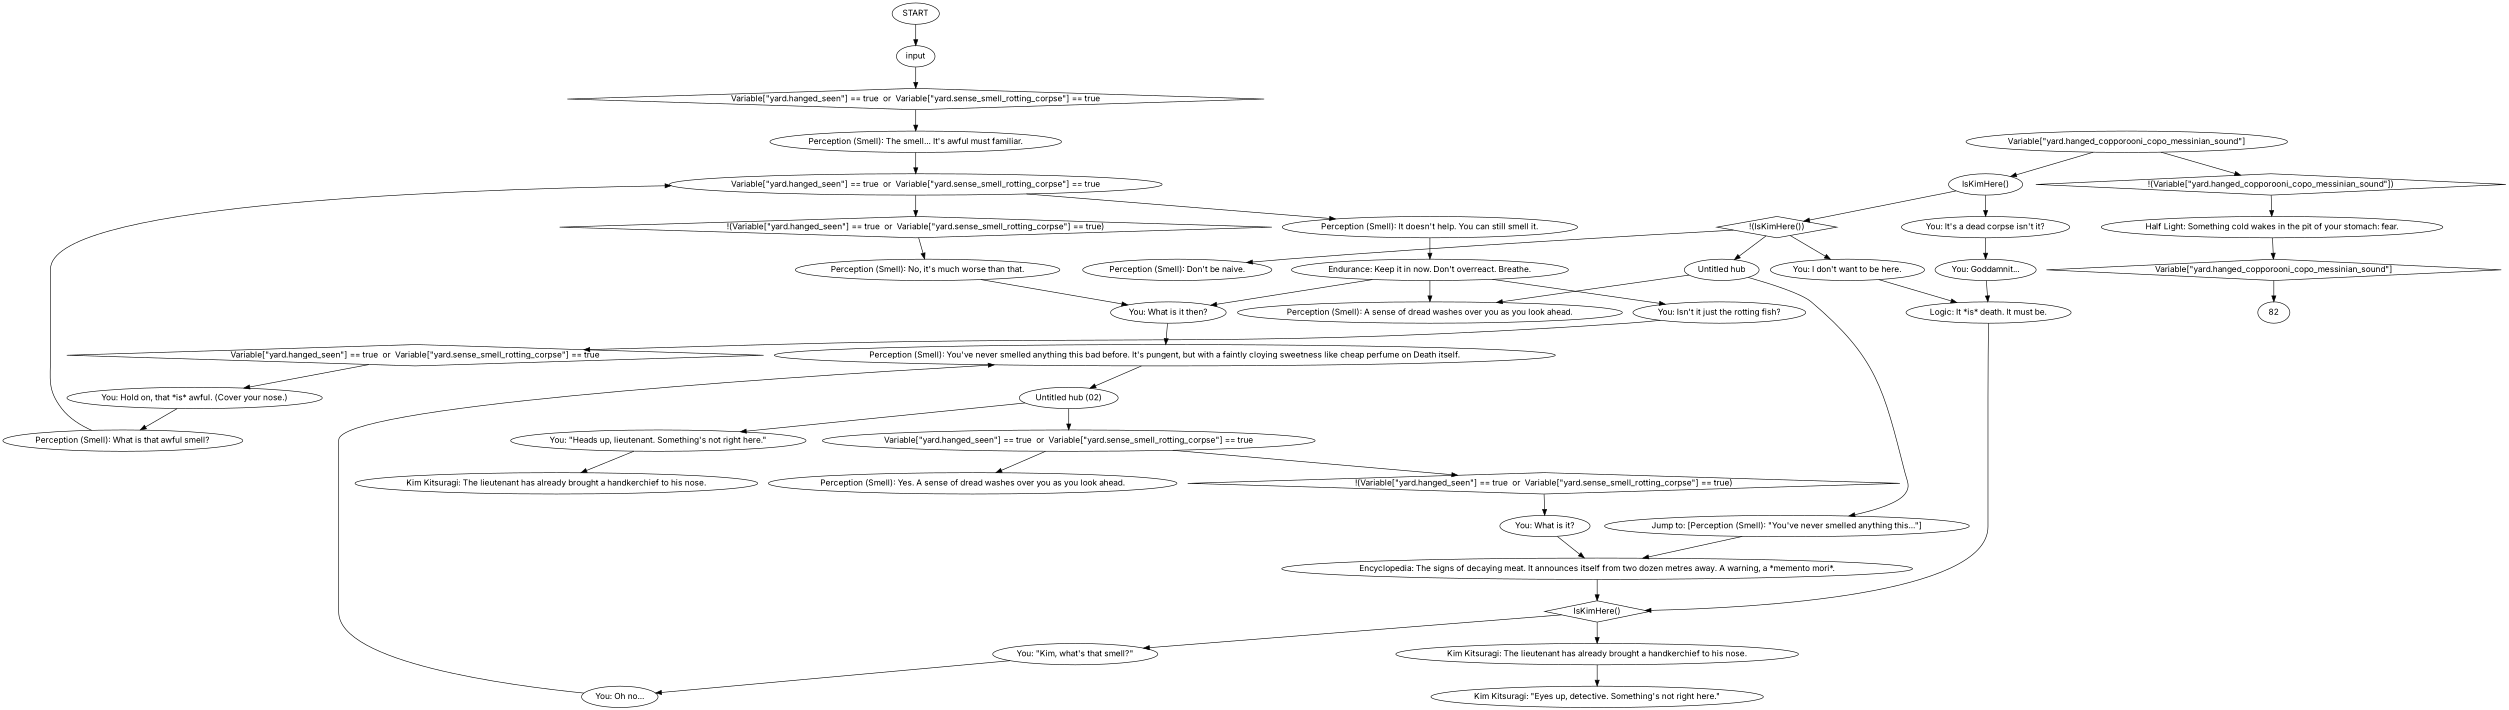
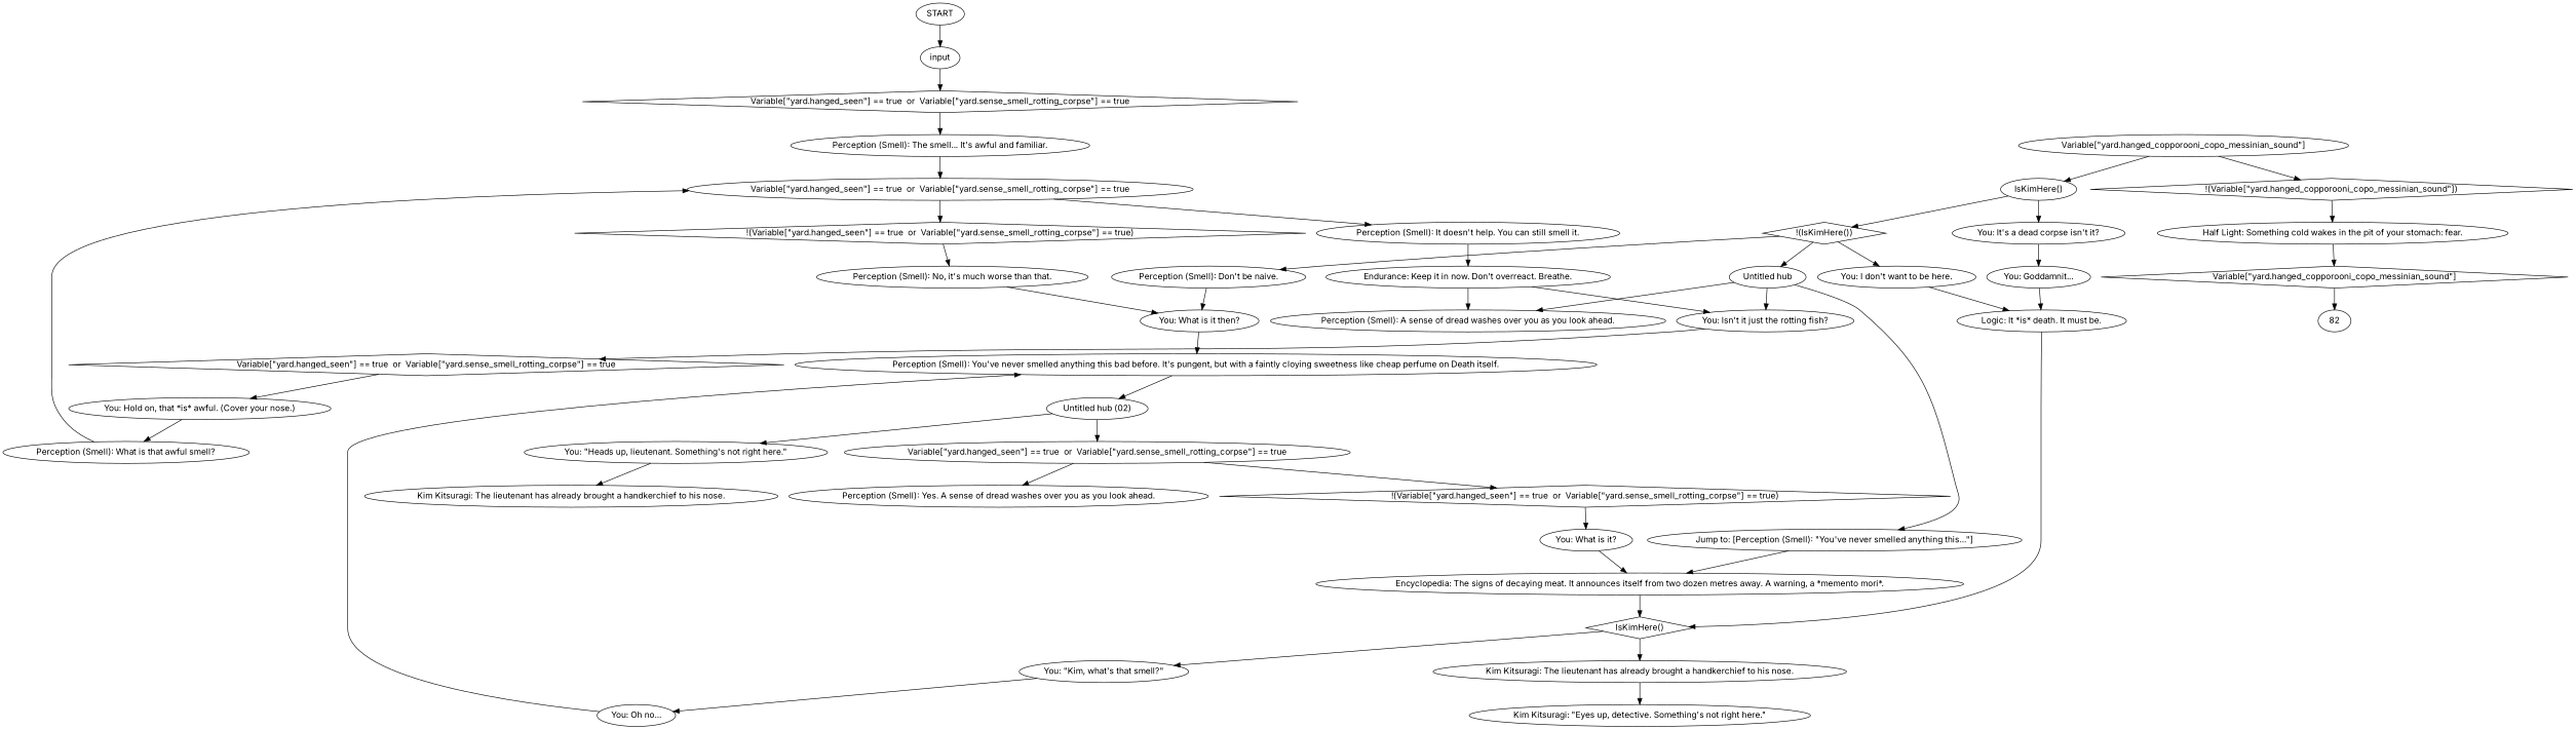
  digraph {
    fontname=Inter
    node [fontname=Inter]
    edge [fontname=Inter]
    n1 [label=START]
    n2 [label=input]
    n3 [label="Variable[\"yard.hanged_seen\"] == true  or  Variable[\"yard.sense_smell_rotting_corpse\"] == true" shape=diamond]
-   n4 [label="Perception (Smell): The smell... It's awful must familiar."]
+   n4 [label="Perception (Smell): The smell... It's awful and familiar."]
    n5 [label="Kim Kitsuragi: \"Eyes up, detective. Something's not right here.\""]
    n6 [label="Kim Kitsuragi: The lieutenant has already brought a handkerchief to his nose."]
    n7 [label="Endurance: Keep it in now. Don't overreact. Breathe."]
    n8 [label="You: Isn't it just the rotting fish?"]
    n9 [label="Perception (Smell): A sense of dread washes over you as you look ahead."]
    n10 [label="Variable[\"yard.hanged_seen\"] == true  or  Variable[\"yard.sense_smell_rotting_corpse\"] == true" shape=diamond]
    n11 [label="Variable[\"yard.hanged_seen\"] == true  or  Variable[\"yard.sense_smell_rotting_corpse\"] == true"]
    n12 [label="!(Variable[\"yard.hanged_seen\"] == true  or  Variable[\"yard.sense_smell_rotting_corpse\"] == true)" shape=diamond]
    n13 [label="Perception (Smell): It doesn't help. You can still smell it."]
    n14 [label="Perception (Smell): No, it's much worse than that."]
    n15 [label="You: What is it then?"]
    n16 [label="Perception (Smell): You've never smelled anything this bad before. It's pungent, but with a faintly cloying sweetness like cheap perfume on Death itself."]
    n17 [label="Variable[\"yard.hanged_copporooni_copo_messinian_sound\"]"]
    n18 [label="!(Variable[\"yard.hanged_copporooni_copo_messinian_sound\"])" shape=diamond]
    n19 [label="IsKimHere()"]
    n20 [label="Half Light: Something cold wakes in the pit of your stomach: fear."]
    n21 [label="!(IsKimHere())" shape=diamond]
    n22 [label="You: It's a dead corpse isn't it?"]
    n23 [label="Variable[\"yard.hanged_copporooni_copo_messinian_sound\"]" shape=diamond]
    n24 [label=82]
    n25 [label="Perception (Smell): Don't be naive."]
    n26 [label="You: I don't want to be here."]
    n27 [label="Untitled hub"]
    n28 [label="You: Goddamnit..."]
    n29 [label="IsKimHere()" shape=diamond]
    n30 [label="You: \"Kim, what's that smell?\""]
    n31 [label="Kim Kitsuragi: The lieutenant has already brought a handkerchief to his nose."]
    n32 [label="You: Oh no..."]
    n33 [label="Logic: It *is* death. It must be."]
    n34 [label="Jump to: [Perception (Smell): \"You've never smelled anything this...\"]"]
    n35 [label="You: Hold on, that *is* awful. (Cover your nose.)"]
    n36 [label="Perception (Smell): What is that awful smell?"]
    n37 [label="Encyclopedia: The signs of decaying meat. It announces itself from two dozen metres away. A warning, a *memento mori*."]
    n38 [label="Untitled hub (02)"]
    n39 [label="You: \"Heads up, lieutenant. Something's not right here.\""]
    n40 [label="Variable[\"yard.hanged_seen\"] == true  or  Variable[\"yard.sense_smell_rotting_corpse\"] == true"]
    n41 [label="!(Variable[\"yard.hanged_seen\"] == true  or  Variable[\"yard.sense_smell_rotting_corpse\"] == true)" shape=diamond]
    n42 [label="Perception (Smell): Yes. A sense of dread washes over you as you look ahead."]
    n43 [label="You: What is it?"]
    n1 -> n2
    n2 -> n3
    n3 -> n4
    n4 -> n11
    n7 -> n8
    n7 -> n9
    n8 -> n10
    n10 -> n35
    n11 -> n12
    n11 -> n13
    n12 -> n14
    n13 -> n7
    n14 -> n15
    n15 -> n16
    n16 -> n38
    n17 -> n18
    n17 -> n19
    n18 -> n20
    n19 -> n21
    n19 -> n22
    n20 -> n23
    n21 -> n25
    n21 -> n26
    n21 -> n27
    n22 -> n28
    n23 -> n24
-   n7 -> n15
+   n25 -> n15
    n26 -> n33
+   n27 -> n8
    n27 -> n9
    n27 -> n34
    n28 -> n33
    n29 -> n30
    n29 -> n31
    n30 -> n32
    n31 -> n5
    n32 -> n16
    n33 -> n29
    n34 -> n37
    n35 -> n36
    n36 -> n11
    n37 -> n29
    n38 -> n39
    n38 -> n40
    n39 -> n6
    n40 -> n41
    n40 -> n42
    n41 -> n43
    n43 -> n37
  }
